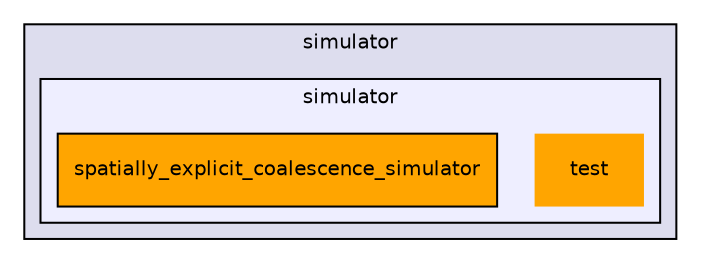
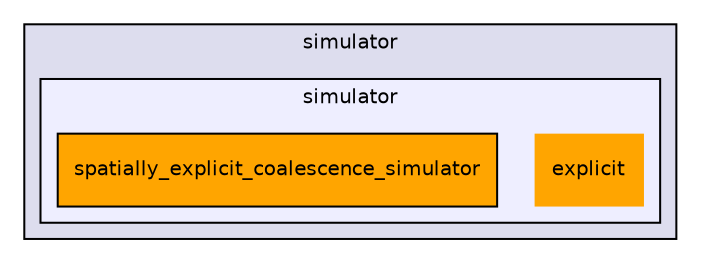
  digraph {
    compound=true
    node [fontname=Helvetica fontsize=10 style=filled fillcolor=orange]
-   n1 [label=test shape=plaintext]
+   n1 [label=explicit shape=plaintext]
    n2 [color=black label=spatially_explicit_coalescence_simulator shape=box]
    subgraph cluster_1 {
      bgcolor="#ddddee"
      fontname=Helvetica
      fontsize=10
      label=simulator
      pencolor=black
      subgraph cluster_2 {
        bgcolor="#eeeeff"
        fontname=Helvetica
        fontsize=10
        pencolor=black
        n1
        n2
      }
    }
  }
